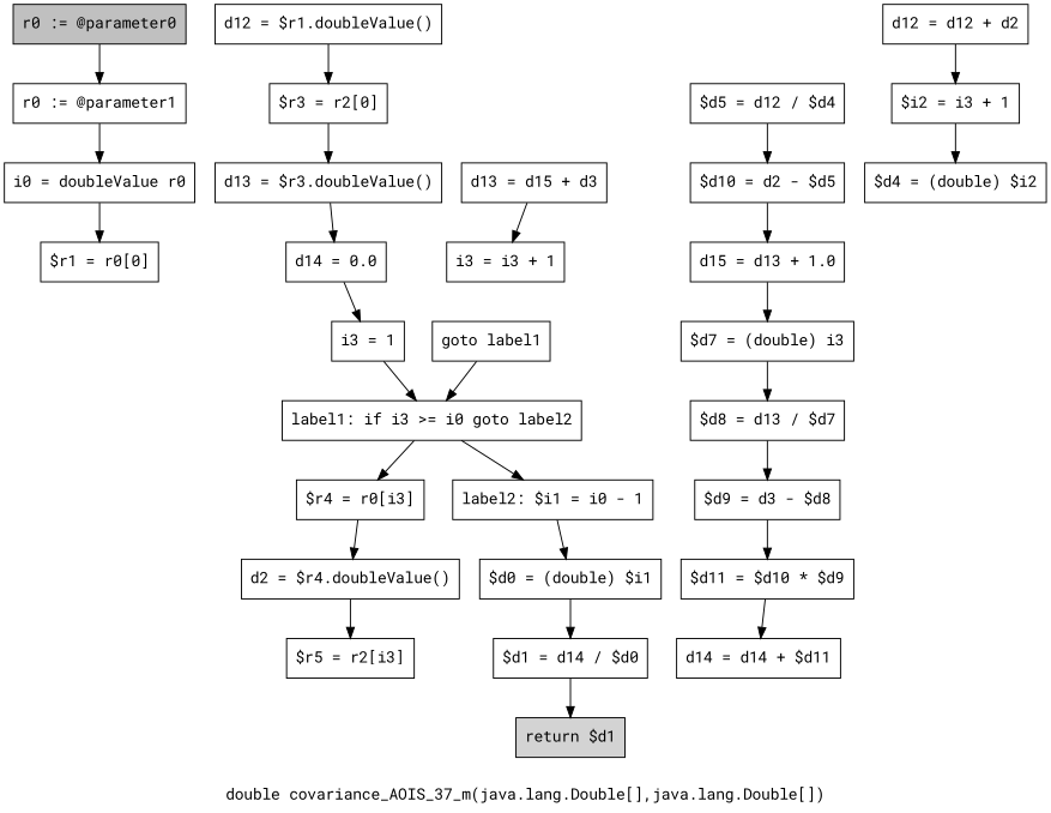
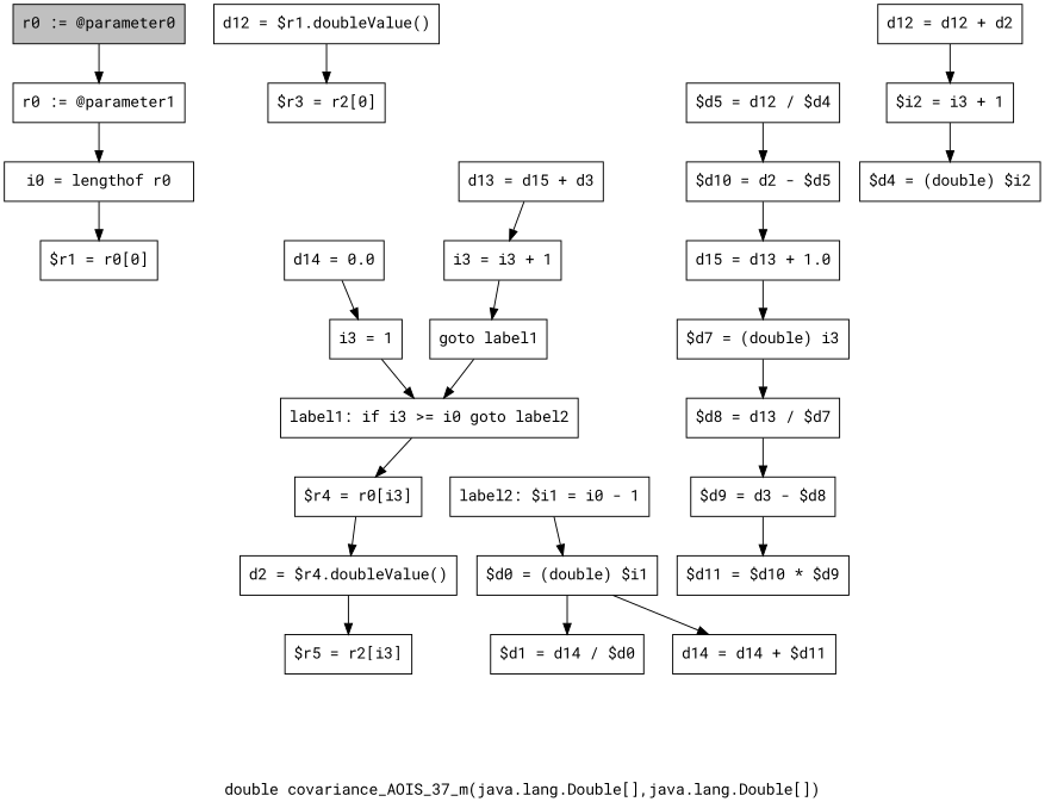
  digraph {
    fontname="Roboto Mono"
    label="double covariance_AOIS_37_m(java.lang.Double[],java.lang.Double[])"
    node [fontname="Roboto Mono" shape=box]
    edge [fontname="Roboto Mono"]
    n1 [fillcolor=gray label="r0 := @parameter0" style=filled]
    n2 [label="r0 := @parameter1"]
-   n3 [label="i0 = doubleValue r0"]
+   n3 [label="i0 = lengthof r0"]
    n4 [label="$r1 = r0[0]"]
    n5 [label="d12 = $r1.doubleValue()"]
    n6 [label="$r3 = r2[0]"]
-   n7 [label="d13 = $r3.doubleValue()"]
    n8 [label="d14 = 0.0"]
    n9 [label="i3 = 1"]
    n10 [label="label1: if i3 >= i0 goto label2"]
    n11 [label="$r4 = r0[i3]"]
    n12 [label="label2: $i1 = i0 - 1"]
    n13 [label="d2 = $r4.doubleValue()"]
    n14 [label="$d0 = (double) $i1"]
    n15 [label="$r5 = r2[i3]"]
    n16 [label="$d1 = d14 / $d0"]
    n17 [label="d12 = d12 + d2"]
    n18 [label="$i2 = i3 + 1"]
    n19 [label="$d4 = (double) $i2"]
    n20 [label="$d5 = d12 / $d4"]
    n21 [label="$d10 = d2 - $d5"]
    n22 [label="d15 = d13 + 1.0"]
    n23 [label="$d7 = (double) i3"]
    n24 [label="$d8 = d13 / $d7"]
    n25 [label="$d9 = d3 - $d8"]
    n26 [label="$d11 = $d10 * $d9"]
    n27 [label="d14 = d14 + $d11"]
    n28 [label="d13 = d15 + d3"]
    n29 [label="i3 = i3 + 1"]
    n30 [label="goto label1"]
-   n31 [fillcolor=lightgray label="return $d1" style=filled]
    n1 -> n2
    n2 -> n3
    n3 -> n4
    n5 -> n6
-   n6 -> n7
-   n7 -> n8
    n8 -> n9
    n9 -> n10
    n10 -> n11
-   n10 -> n12
    n11 -> n13
    n12 -> n14
    n13 -> n15
    n14 -> n16
-   n16 -> n31
    n17 -> n18
    n18 -> n19
    n20 -> n21
    n21 -> n22
    n22 -> n23
    n23 -> n24
    n24 -> n25
    n25 -> n26
-   n26 -> n27
+   n14 -> n27
    n28 -> n29
+   n29 -> n30
    n30 -> n10
  }
